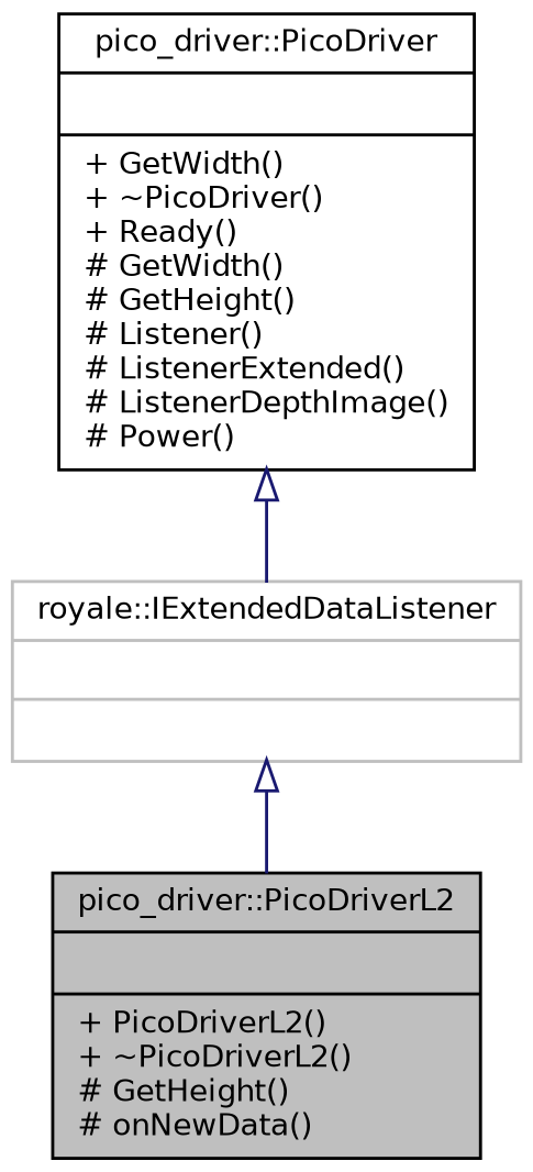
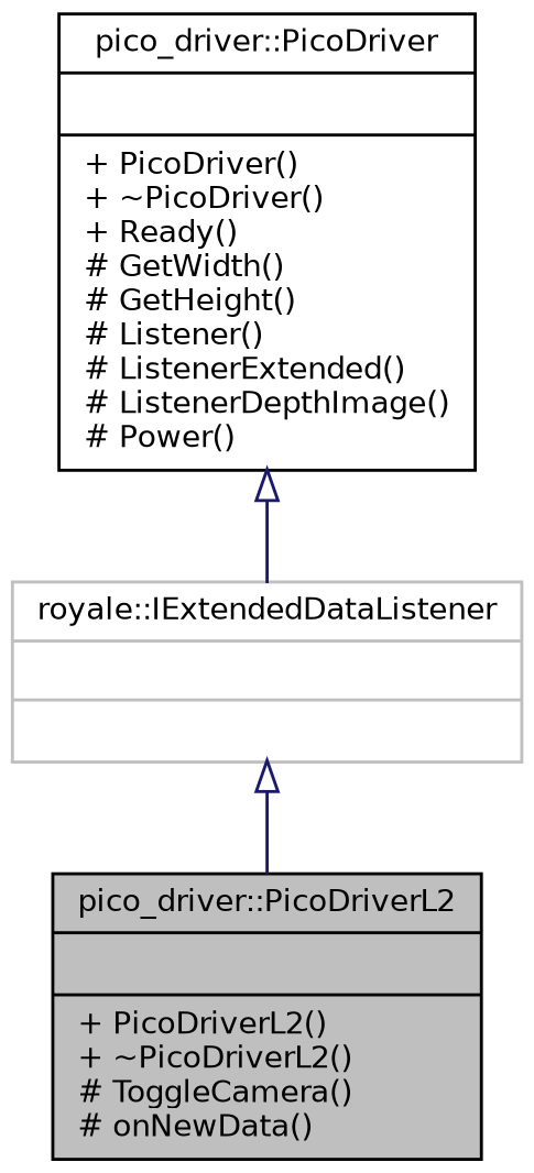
  digraph {
    node [color=black fillcolor=white fontname=Helvetica fontsize=10 shape=record style=filled]
    edge [arrowtail=onormal color=midnightblue dir=back fontname=Helvetica fontsize=10 labelfontname=Helvetica labelfontsize=10 style=solid]
-   n1 [fillcolor=grey75 fontcolor=black height=0.2 label="{pico_driver::PicoDriverL2\n||+ PicoDriverL2()\l+ ~PicoDriverL2()\l# GetHeight()\l# onNewData()\l}" width=0.4]
-   n2 [height=0.2 label="{pico_driver::PicoDriver\n||+ GetWidth()\l+ ~PicoDriver()\l+ Ready()\l# GetWidth()\l# GetHeight()\l# Listener()\l# ListenerExtended()\l# ListenerDepthImage()\l# Power()\l}" width=0.4]
+   n1 [fillcolor=grey75 fontcolor=black height=0.2 label="{pico_driver::PicoDriverL2\n||+ PicoDriverL2()\l+ ~PicoDriverL2()\l# ToggleCamera()\l# onNewData()\l}" width=0.4]
+   n2 [height=0.2 label="{pico_driver::PicoDriver\n||+ PicoDriver()\l+ ~PicoDriver()\l+ Ready()\l# GetWidth()\l# GetHeight()\l# Listener()\l# ListenerExtended()\l# ListenerDepthImage()\l# Power()\l}" width=0.4]
    n3 [color=grey75 height=0.2 label="{royale::IExtendedDataListener\n||}" width=0.4]
    n2 -> n3
    n3 -> n1
  }
